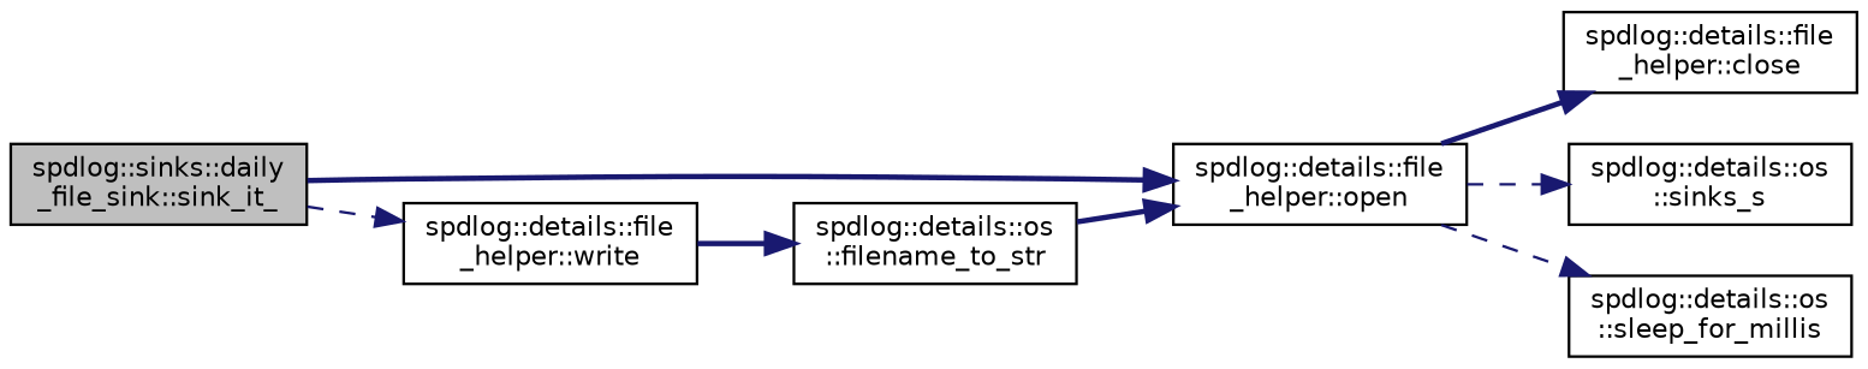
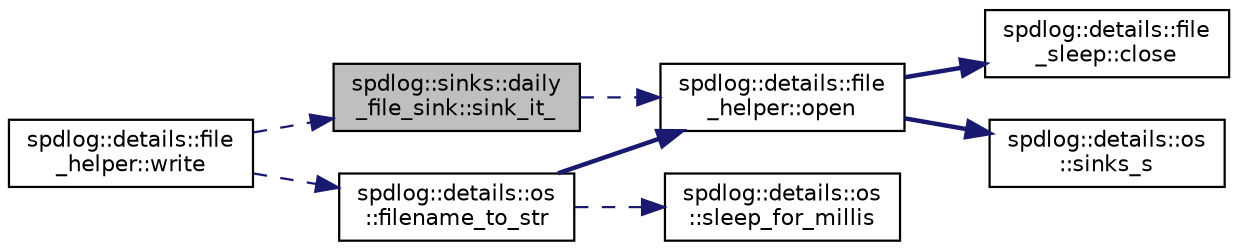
  digraph {
    rankdir=LR
    node [color=black fillcolor=white fontname=Helvetica fontsize=10 shape=record style=filled]
    edge [color=midnightblue fontname=Helvetica fontsize=10 labelfontname=Helvetica labelfontsize=10 style=dashed]
    n1 [fillcolor=grey75 fontcolor=black height=0.2 label="spdlog::sinks::daily\l_file_sink::sink_it_" width=0.4]
    n2 [height=0.2 label="spdlog::details::file\l_helper::open" width=0.4]
    n3 [height=0.2 label="spdlog::details::file\l_helper::write" width=0.4]
-   n4 [height=0.2 label="spdlog::details::file\l_helper::close" width=0.4]
+   n4 [height=0.2 label="spdlog::details::file\l_sleep::close" width=0.4]
    n5 [height=0.2 label="spdlog::details::os\l::sinks_s" width=0.4]
    n6 [height=0.2 label="spdlog::details::os\l::sleep_for_millis" width=0.4]
    n7 [height=0.2 label="spdlog::details::os\l::filename_to_str" width=0.4]
-   n1 -> n2 [style=bold]
-   n1 -> n3
+   n1 -> n2
+   n3 -> n1
    n2 -> n4 [style=bold]
-   n2 -> n5
-   n2 -> n6
-   n3 -> n7 [style=bold]
+   n2 -> n5 [style=bold]
+   n7 -> n6
+   n3 -> n7
    n7 -> n2 [style=bold]
  }
